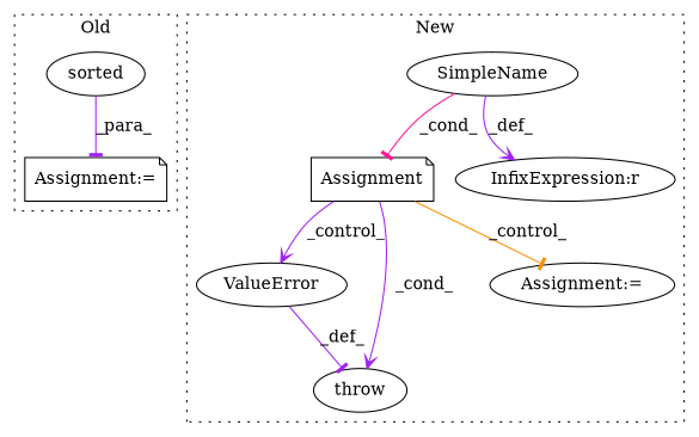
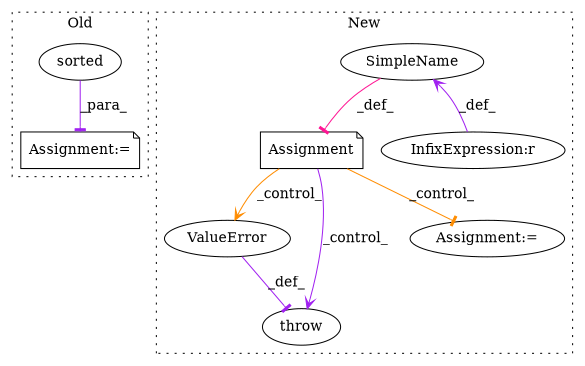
  digraph {
    node [a=32 l=1 shape=ellipse]
    edge [arrowhead=tee color=purple style=solid]
    n1 [l="7,1" label=sorted s="2952,2991"]
    n2 [a=7 label="Assignment:=" s=2951 shape=note]
    n3 [l="11,1" label=ValueError s="355,416"]
    n4 [a=53 l=6 label=throw s=349]
    n5 [a=25 l="4,2" label=Assignment s="311,339" shape=note]
    n6 [a=42 label=SimpleName l=""]
    n7 [a=27 l=4 label="InfixExpression:r" s=325]
    n8 [a=7 label="Assignment:=" s=744]
    subgraph cluster_1 {
      label=Old
      style=dotted
      n1
      n2
    }
    subgraph cluster_2 {
      label=New
      style=dotted
      n3
      n4
      n5
      n6
      n7
      n8
    }
    n1 -> n2 [label=_para_]
    n3 -> n4 [label=_def_]
-   n5 -> n3 [arrowhead=vee label=_control_]
-   n5 -> n4 [arrowhead=vee label=_cond_]
+   n5 -> n3 [arrowhead=vee color=darkorange label=_control_]
+   n5 -> n4 [arrowhead=vee label=_control_]
    n5 -> n8 [color=darkorange label=_control_]
-   n6 -> n5 [color=deeppink label=_cond_]
-   n6 -> n7 [arrowhead=vee label=_def_]
+   n6 -> n5 [color=deeppink label=_def_]
+   n7 -> n6 [arrowhead=vee label=_def_]
  }
